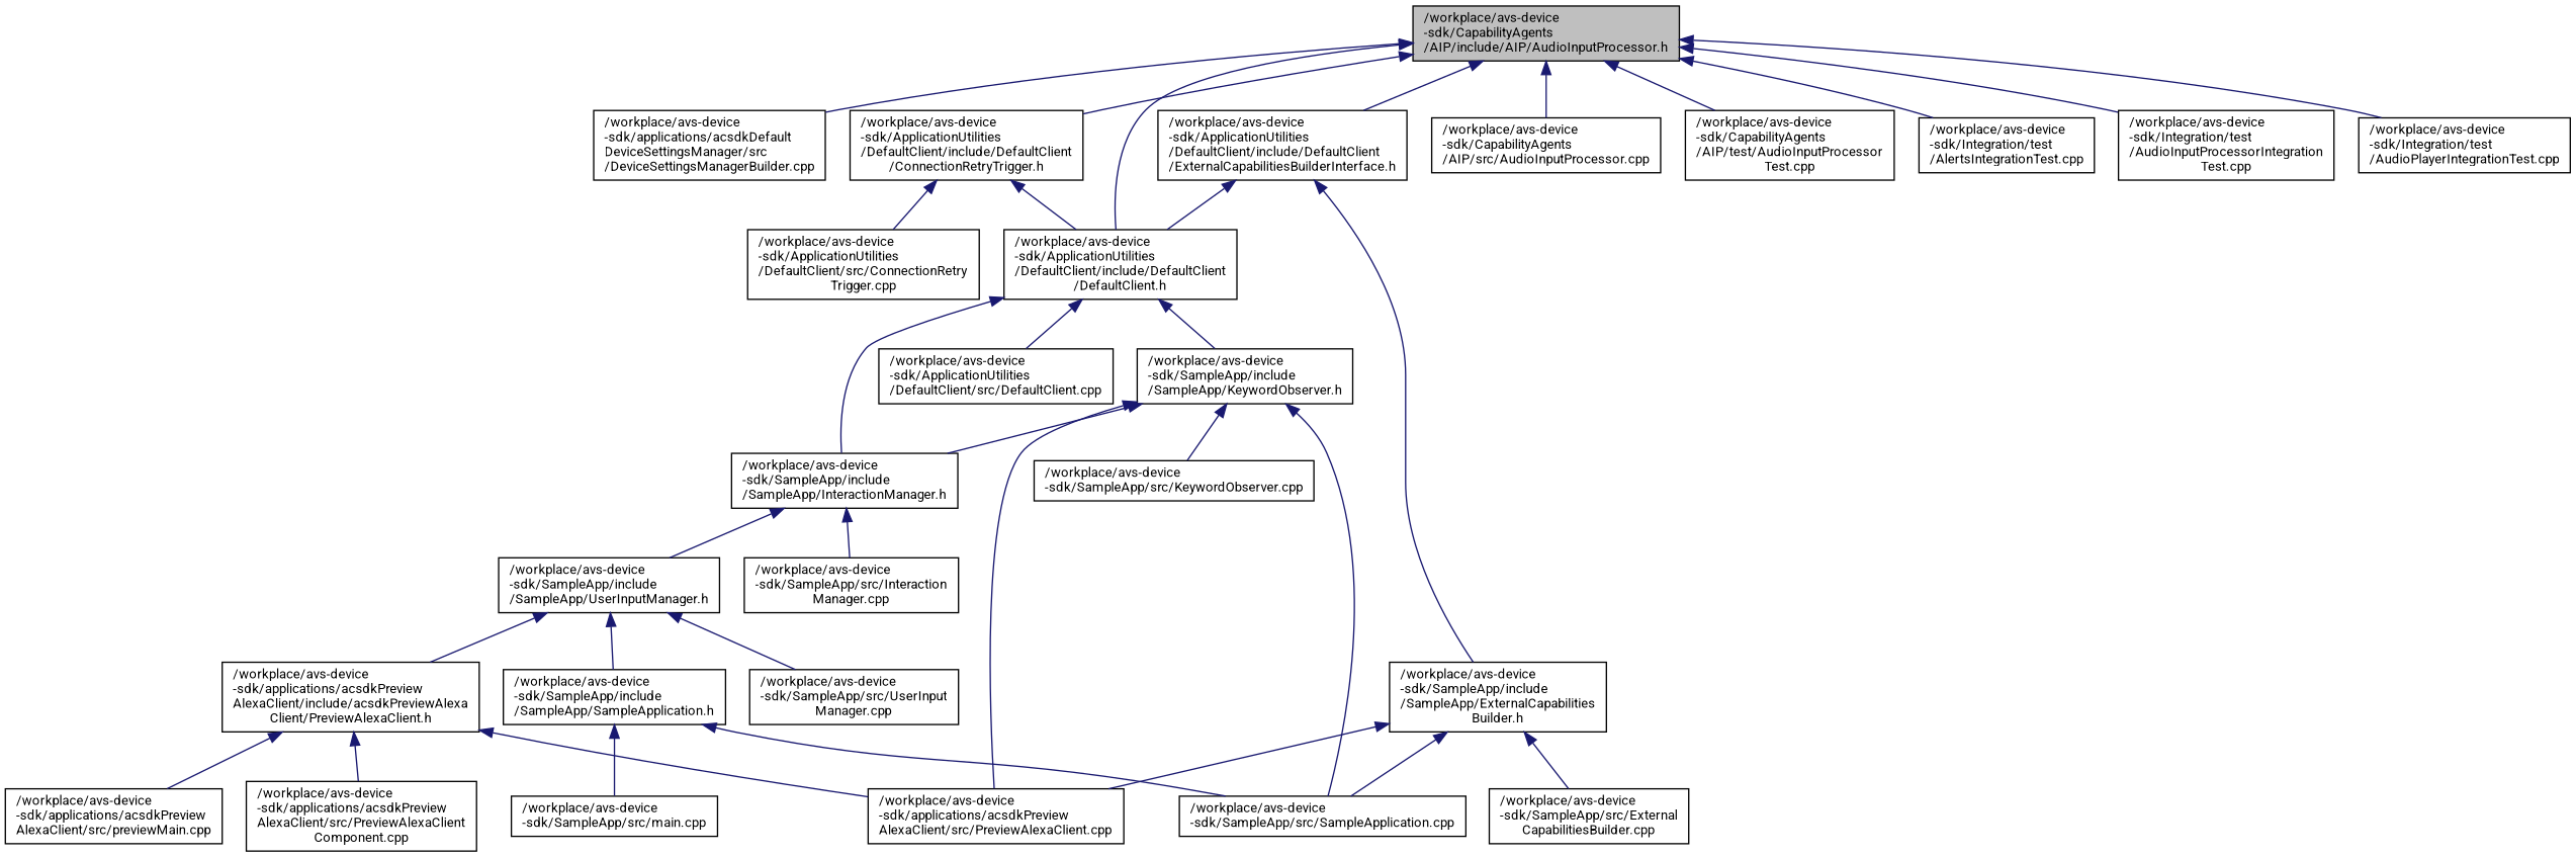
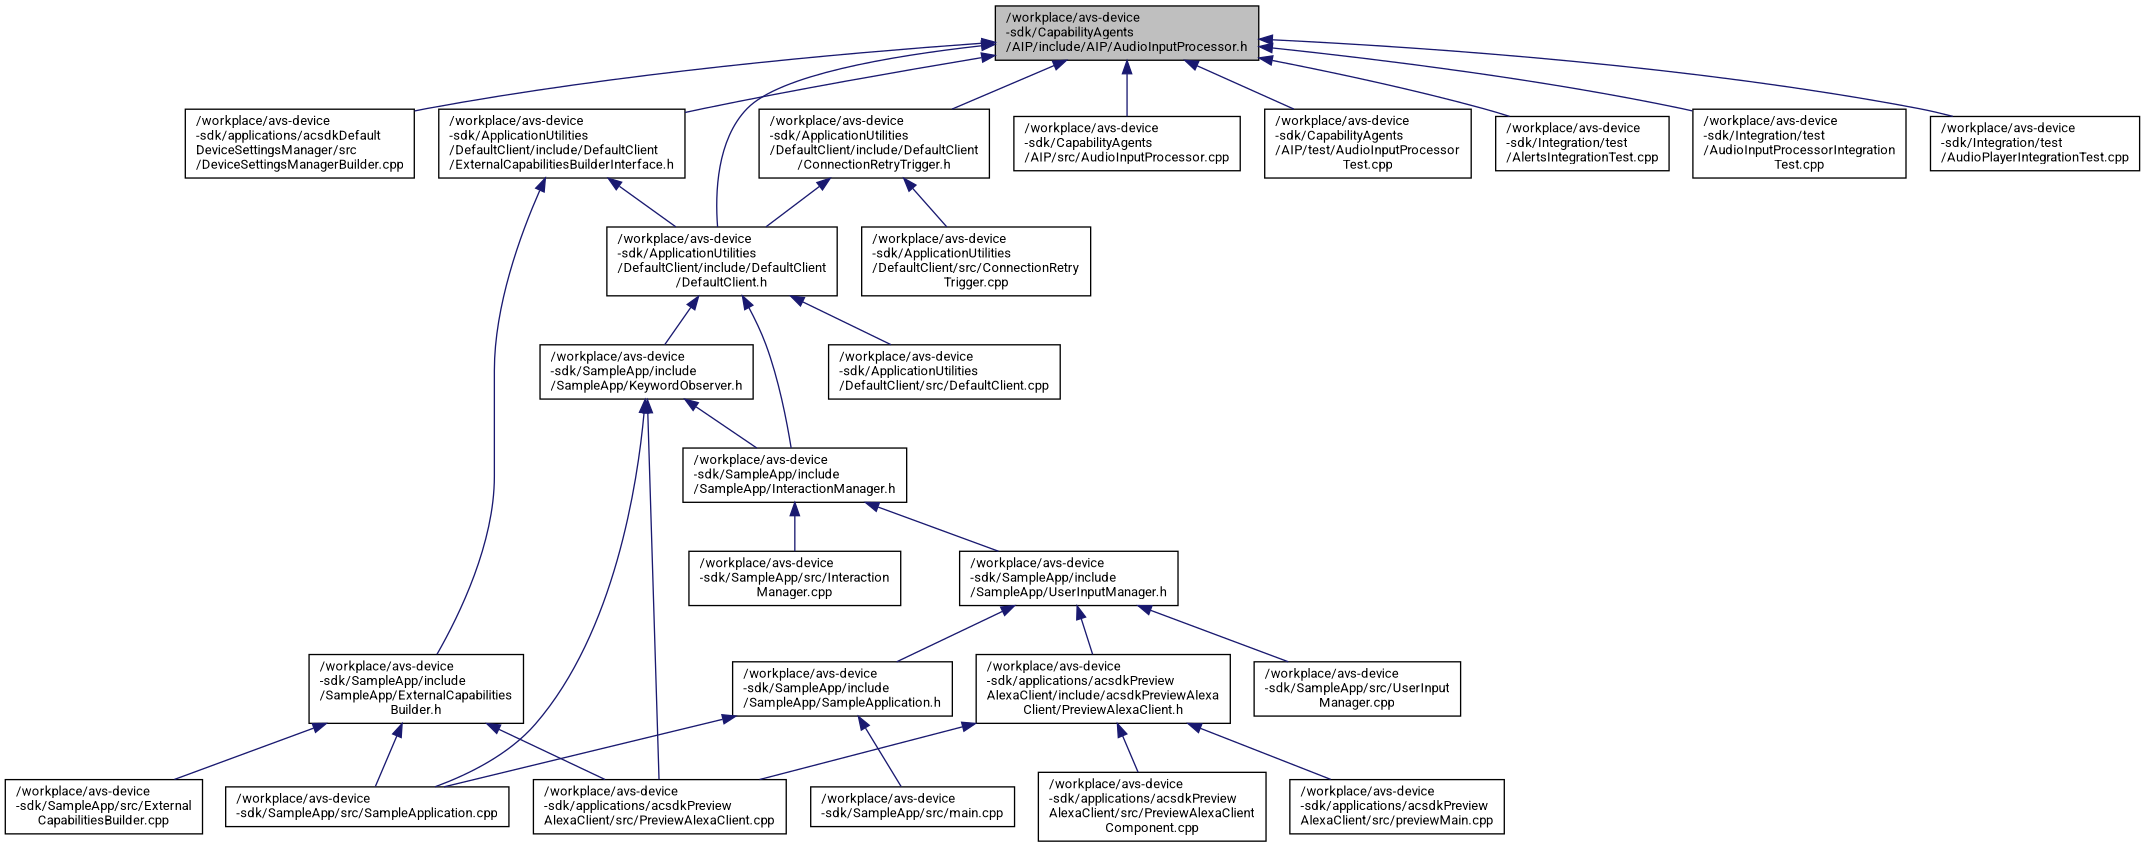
  digraph {
    fontname=Roboto
    node [color=black fillcolor=white fontname=Roboto fontsize=10 shape=record style=filled]
    edge [color=midnightblue dir=back fontname=Roboto fontsize=10 labelfontname=Helvetica labelfontsize=10 style=solid]
    n1 [fillcolor=grey75 fontcolor=black height=0.2 label="/workplace/avs-device\l-sdk/CapabilityAgents\l/AIP/include/AIP/AudioInputProcessor.h" width=0.4]
    n2 [height=0.2 label="/workplace/avs-device\l-sdk/applications/acsdkDefault\lDeviceSettingsManager/src\l/DeviceSettingsManagerBuilder.cpp" width=0.4]
    n3 [height=0.2 label="/workplace/avs-device\l-sdk/ApplicationUtilities\l/DefaultClient/include/DefaultClient\l/ConnectionRetryTrigger.h" width=0.4]
    n4 [height=0.2 label="/workplace/avs-device\l-sdk/ApplicationUtilities\l/DefaultClient/include/DefaultClient\l/DefaultClient.h" width=0.4]
    n5 [height=0.2 label="/workplace/avs-device\l-sdk/ApplicationUtilities\l/DefaultClient/include/DefaultClient\l/ExternalCapabilitiesBuilderInterface.h" width=0.4]
    n6 [height=0.2 label="/workplace/avs-device\l-sdk/CapabilityAgents\l/AIP/src/AudioInputProcessor.cpp" width=0.4]
    n7 [height=0.2 label="/workplace/avs-device\l-sdk/CapabilityAgents\l/AIP/test/AudioInputProcessor\lTest.cpp" width=0.4]
    n8 [height=0.2 label="/workplace/avs-device\l-sdk/Integration/test\l/AlertsIntegrationTest.cpp" width=0.4]
    n9 [height=0.2 label="/workplace/avs-device\l-sdk/Integration/test\l/AudioInputProcessorIntegration\lTest.cpp" width=0.4]
    n10 [height=0.2 label="/workplace/avs-device\l-sdk/Integration/test\l/AudioPlayerIntegrationTest.cpp" width=0.4]
    n11 [height=0.2 label="/workplace/avs-device\l-sdk/ApplicationUtilities\l/DefaultClient/src/ConnectionRetry\lTrigger.cpp" width=0.4]
    n12 [height=0.2 label="/workplace/avs-device\l-sdk/ApplicationUtilities\l/DefaultClient/src/DefaultClient.cpp" width=0.4]
    n13 [height=0.2 label="/workplace/avs-device\l-sdk/SampleApp/include\l/SampleApp/InteractionManager.h" width=0.4]
    n14 [height=0.2 label="/workplace/avs-device\l-sdk/SampleApp/include\l/SampleApp/KeywordObserver.h" width=0.4]
    n15 [height=0.2 label="/workplace/avs-device\l-sdk/SampleApp/include\l/SampleApp/UserInputManager.h" width=0.4]
    n16 [height=0.2 label="/workplace/avs-device\l-sdk/SampleApp/src/Interaction\lManager.cpp" width=0.4]
    n17 [height=0.2 label="/workplace/avs-device\l-sdk/applications/acsdkPreview\lAlexaClient/include/acsdkPreviewAlexa\lClient/PreviewAlexaClient.h" width=0.4]
    n18 [height=0.2 label="/workplace/avs-device\l-sdk/SampleApp/include\l/SampleApp/SampleApplication.h" width=0.4]
    n19 [height=0.2 label="/workplace/avs-device\l-sdk/SampleApp/src/UserInput\lManager.cpp" width=0.4]
    n20 [height=0.2 label="/workplace/avs-device\l-sdk/applications/acsdkPreview\lAlexaClient/src/PreviewAlexaClient.cpp" width=0.4]
    n21 [height=0.2 label="/workplace/avs-device\l-sdk/applications/acsdkPreview\lAlexaClient/src/PreviewAlexaClient\lComponent.cpp" width=0.4]
    n22 [height=0.2 label="/workplace/avs-device\l-sdk/applications/acsdkPreview\lAlexaClient/src/previewMain.cpp" width=0.4]
    n23 [height=0.2 label="/workplace/avs-device\l-sdk/SampleApp/src/main.cpp" width=0.4]
    n24 [height=0.2 label="/workplace/avs-device\l-sdk/SampleApp/src/SampleApplication.cpp" width=0.4]
-   n25 [height=0.2 label="/workplace/avs-device\l-sdk/SampleApp/src/KeywordObserver.cpp" width=0.4]
    n26 [height=0.2 label="/workplace/avs-device\l-sdk/SampleApp/include\l/SampleApp/ExternalCapabilities\lBuilder.h" width=0.4]
    n27 [height=0.2 label="/workplace/avs-device\l-sdk/SampleApp/src/External\lCapabilitiesBuilder.cpp" width=0.4]
    n1 -> n2
    n1 -> n3
    n1 -> n4
    n1 -> n5
    n1 -> n6
    n1 -> n7
    n1 -> n8
    n1 -> n9
    n1 -> n10
    n3 -> n4
    n3 -> n11
    n4 -> n12
    n4 -> n13
    n4 -> n14
    n5 -> n4
    n5 -> n26
    n13 -> n15
    n13 -> n16
    n14 -> n13
    n14 -> n20
    n14 -> n24
-   n14 -> n25
    n15 -> n17
    n15 -> n18
    n15 -> n19
    n17 -> n20
    n17 -> n21
    n17 -> n22
    n18 -> n23
    n18 -> n24
    n26 -> n20
    n26 -> n24
    n26 -> n27
  }
